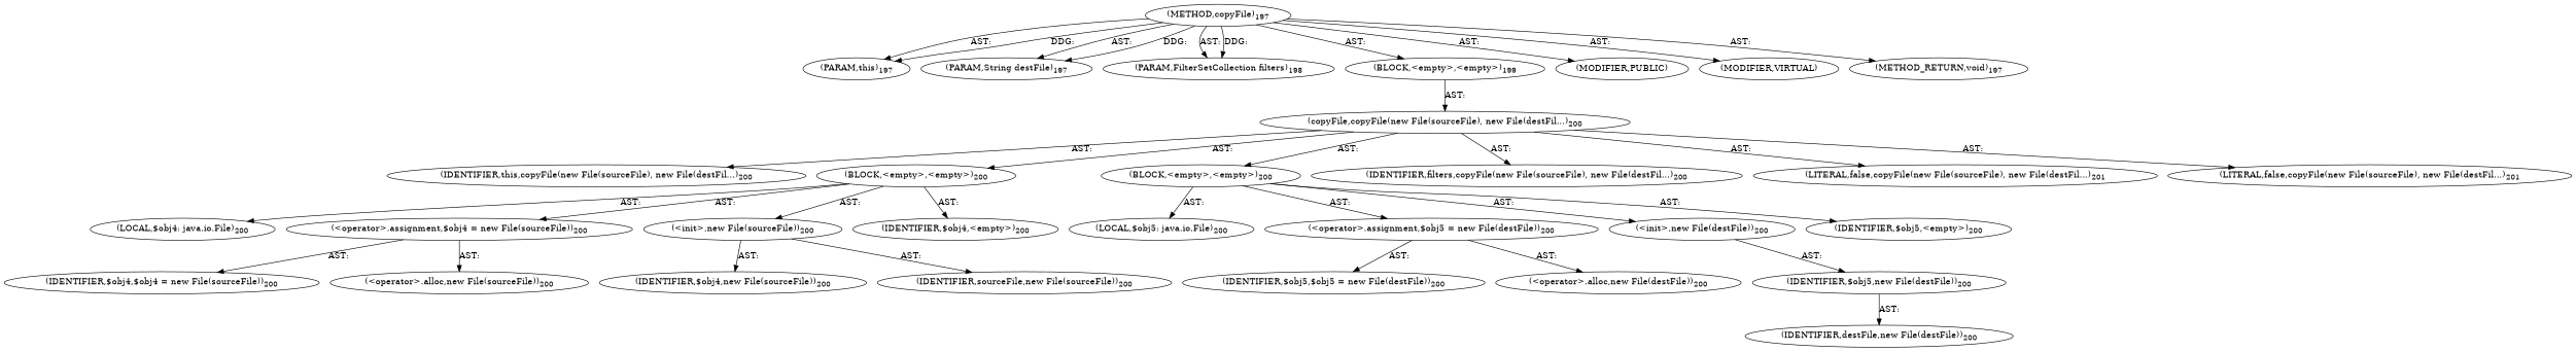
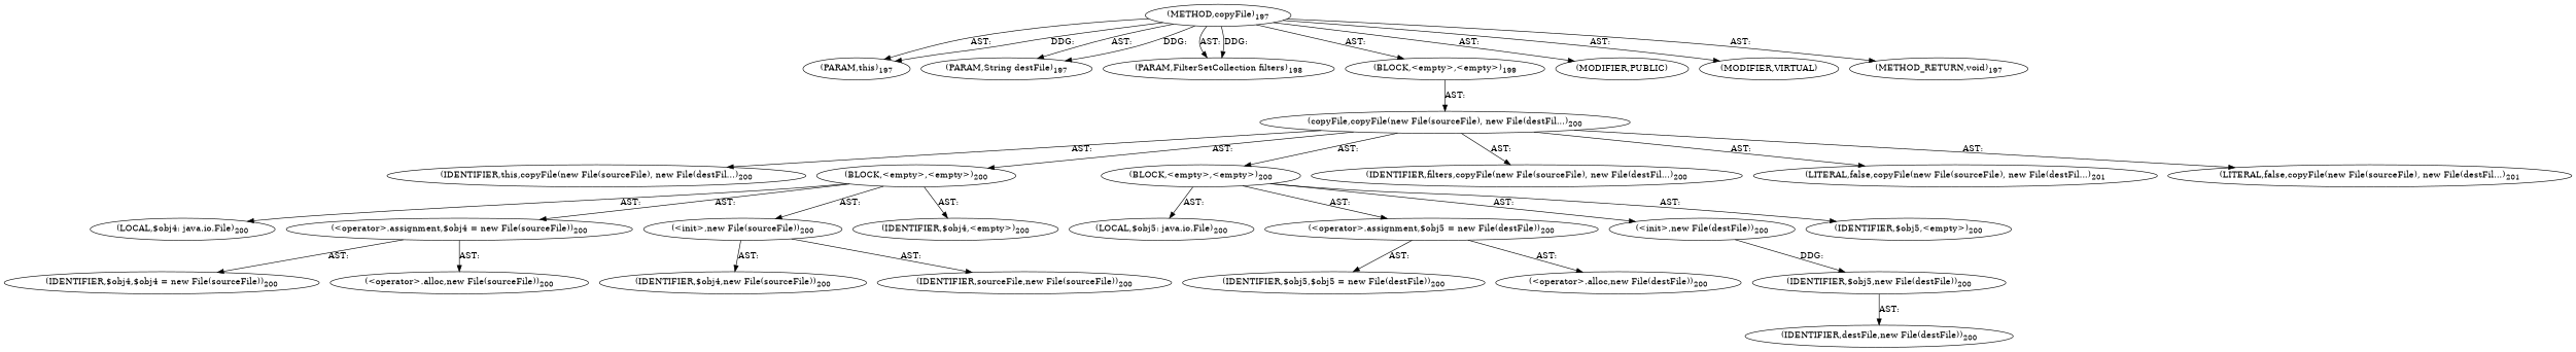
  digraph {
    n1 [label=<(METHOD,copyFile)<SUB>197</SUB>>]
    n2 [label=<(PARAM,this)<SUB>197</SUB>>]
    n3 [label=<(PARAM,String destFile)<SUB>197</SUB>>]
    n4 [label=<(PARAM,FilterSetCollection filters)<SUB>198</SUB>>]
    n5 [label=<(BLOCK,&lt;empty&gt;,&lt;empty&gt;)<SUB>199</SUB>>]
    n6 [label=<(MODIFIER,PUBLIC)>]
    n7 [label=<(MODIFIER,VIRTUAL)>]
    n8 [label=<(METHOD_RETURN,void)<SUB>197</SUB>>]
    n9 [label=<(copyFile,copyFile(new File(sourceFile), new File(destFil...)<SUB>200</SUB>>]
    n10 [label=<(IDENTIFIER,this,copyFile(new File(sourceFile), new File(destFil...)<SUB>200</SUB>>]
    n11 [label=<(BLOCK,&lt;empty&gt;,&lt;empty&gt;)<SUB>200</SUB>>]
    n12 [label=<(BLOCK,&lt;empty&gt;,&lt;empty&gt;)<SUB>200</SUB>>]
    n13 [label=<(IDENTIFIER,filters,copyFile(new File(sourceFile), new File(destFil...)<SUB>200</SUB>>]
    n14 [label=<(LITERAL,false,copyFile(new File(sourceFile), new File(destFil...)<SUB>201</SUB>>]
    n15 [label=<(LITERAL,false,copyFile(new File(sourceFile), new File(destFil...)<SUB>201</SUB>>]
    n16 [label=<(LOCAL,$obj4: java.io.File)<SUB>200</SUB>>]
    n17 [label=<(&lt;operator&gt;.assignment,$obj4 = new File(sourceFile))<SUB>200</SUB>>]
    n18 [label=<(&lt;init&gt;,new File(sourceFile))<SUB>200</SUB>>]
    n19 [label=<(IDENTIFIER,$obj4,&lt;empty&gt;)<SUB>200</SUB>>]
    n20 [label=<(LOCAL,$obj5: java.io.File)<SUB>200</SUB>>]
    n21 [label=<(&lt;operator&gt;.assignment,$obj5 = new File(destFile))<SUB>200</SUB>>]
    n22 [label=<(&lt;init&gt;,new File(destFile))<SUB>200</SUB>>]
    n23 [label=<(IDENTIFIER,$obj5,&lt;empty&gt;)<SUB>200</SUB>>]
    n24 [label=<(IDENTIFIER,$obj4,$obj4 = new File(sourceFile))<SUB>200</SUB>>]
    n25 [label=<(&lt;operator&gt;.alloc,new File(sourceFile))<SUB>200</SUB>>]
    n26 [label=<(IDENTIFIER,$obj4,new File(sourceFile))<SUB>200</SUB>>]
    n27 [label=<(IDENTIFIER,sourceFile,new File(sourceFile))<SUB>200</SUB>>]
    n28 [label=<(IDENTIFIER,$obj5,$obj5 = new File(destFile))<SUB>200</SUB>>]
    n29 [label=<(&lt;operator&gt;.alloc,new File(destFile))<SUB>200</SUB>>]
    n30 [label=<(IDENTIFIER,$obj5,new File(destFile))<SUB>200</SUB>>]
    n31 [label=<(IDENTIFIER,destFile,new File(destFile))<SUB>200</SUB>>]
    n1 -> n2 [label="AST: "]
    n1 -> n2 [label="DDG: "]
    n1 -> n3 [label="AST: "]
    n1 -> n3 [label="DDG: "]
    n1 -> n4 [label="AST: "]
    n1 -> n4 [label="DDG: "]
    n1 -> n5 [label="AST: "]
    n1 -> n6 [label="AST: "]
    n1 -> n7 [label="AST: "]
    n1 -> n8 [label="AST: "]
    n5 -> n9 [label="AST: "]
    n9 -> n10 [label="AST: "]
    n9 -> n11 [label="AST: "]
    n9 -> n12 [label="AST: "]
    n9 -> n13 [label="AST: "]
    n9 -> n14 [label="AST: "]
    n9 -> n15 [label="AST: "]
    n11 -> n16 [label="AST: "]
    n11 -> n17 [label="AST: "]
    n11 -> n18 [label="AST: "]
    n11 -> n19 [label="AST: "]
    n12 -> n20 [label="AST: "]
    n12 -> n21 [label="AST: "]
    n12 -> n22 [label="AST: "]
    n12 -> n23 [label="AST: "]
    n17 -> n24 [label="AST: "]
    n17 -> n25 [label="AST: "]
    n18 -> n26 [label="AST: "]
    n18 -> n27 [label="AST: "]
    n21 -> n28 [label="AST: "]
    n21 -> n29 [label="AST: "]
-   n22 -> n30 [label="AST: "]
+   n22 -> n30 [label="DDG: "]
    n30 -> n31 [label="AST: "]
  }
